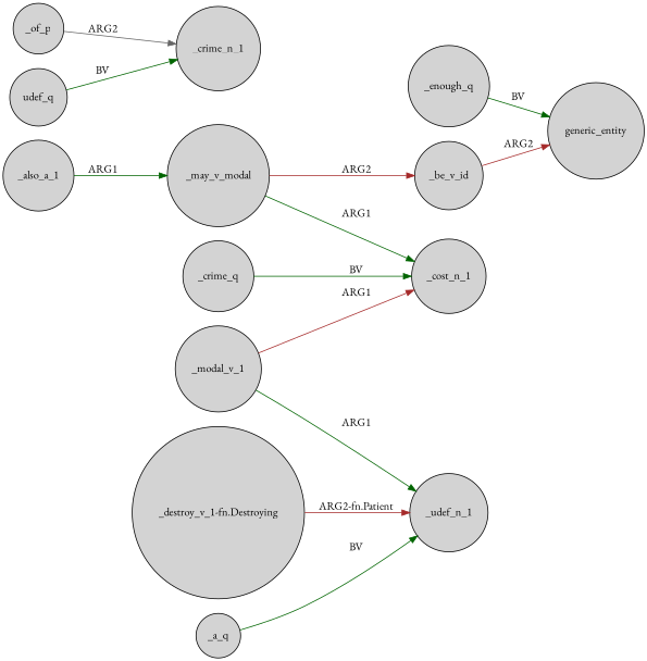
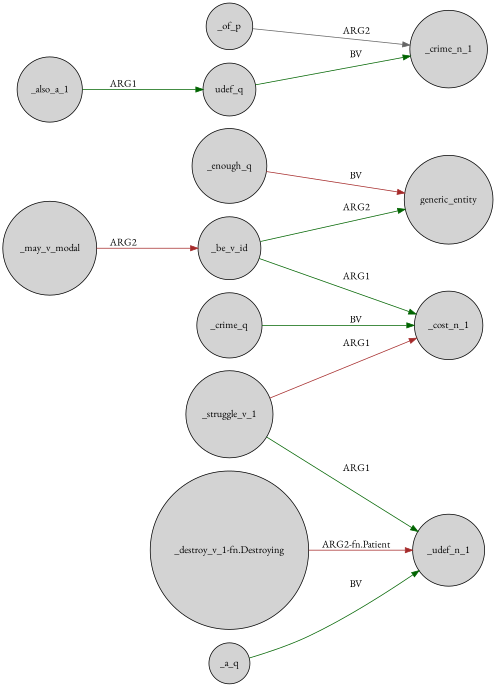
  digraph {
    fontname="EB Garamond"
    rankdir=LR
    node [fontname="EB Garamond" shape=circle style=filled]
    edge [color=darkgreen fontname="EB Garamond"]
    _enough_q
    generic_entity
    n3 [label=_udef_n_1]
    "_destroy_v_1-fn.Destroying"
    _of_p
    _crime_n_1
    _a_q
    _be_v_id
    _cost_n_1
    udef_q
    _also_a_1
    _may_v_modal
    n13 [label=_crime_q]
-   _struggle_v_1 [label=_modal_v_1]
-   _enough_q -> generic_entity [label=BV]
+   _struggle_v_1
+   _enough_q -> generic_entity [color=brown label=BV]
    "_destroy_v_1-fn.Destroying" -> n3 [color=brown label="ARG2-fn.Patient"]
    _of_p -> _crime_n_1 [color=gray40 label=ARG2]
    _a_q -> n3 [label=BV]
-   _be_v_id -> generic_entity [color=brown label=ARG2]
-   _may_v_modal -> _cost_n_1 [label=ARG1]
+   _be_v_id -> generic_entity [label=ARG2]
+   _be_v_id -> _cost_n_1 [label=ARG1]
    udef_q -> _crime_n_1 [label=BV]
-   _also_a_1 -> _may_v_modal [label=ARG1]
+   _also_a_1 -> udef_q [label=ARG1]
    _may_v_modal -> _be_v_id [color=brown label=ARG2]
    n13 -> _cost_n_1 [label=BV]
    _struggle_v_1 -> n3 [label=ARG1]
    _struggle_v_1 -> _cost_n_1 [color=brown label=ARG1]
  }
